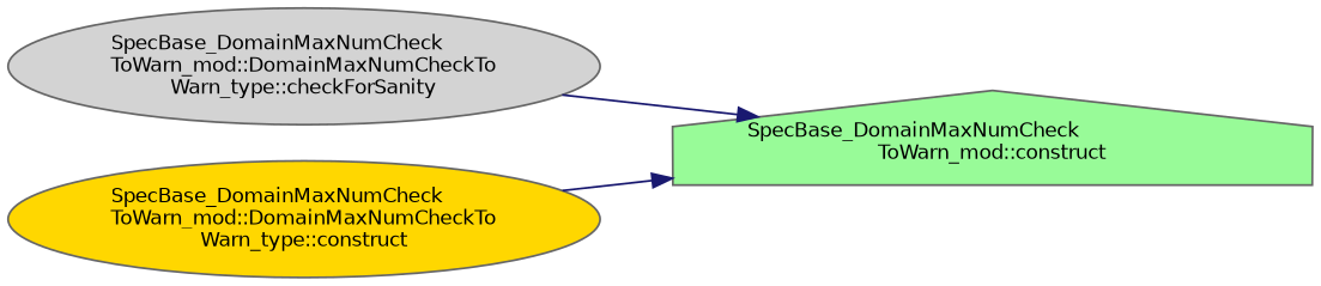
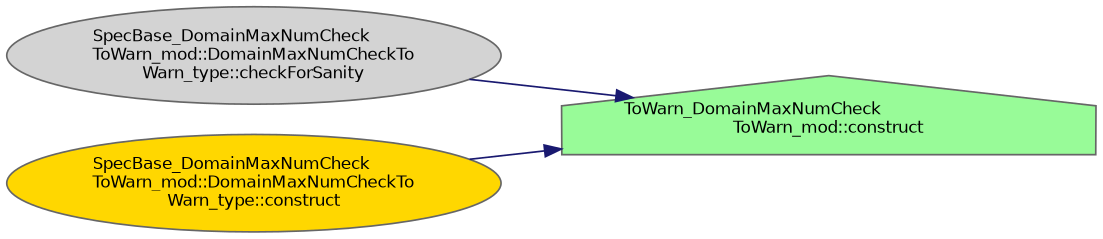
  digraph {
    rankdir=RL
    node [color=gray40 fontname=Helvetica fontsize=10 shape=ellipse style=filled]
    edge [color=midnightblue dir=back fontname=Helvetica fontsize=10 labelfontname=Helvetica labelfontsize=10 style=solid]
-   n1 [fillcolor=palegreen fontcolor=black height=0.2 label="SpecBase_DomainMaxNumCheck\lToWarn_mod::construct" shape=house width=0.4]
+   n1 [fillcolor=palegreen fontcolor=black height=0.2 label="ToWarn_DomainMaxNumCheck\lToWarn_mod::construct" shape=house width=0.4]
    n2 [fillcolor=lightgrey height=0.2 label="SpecBase_DomainMaxNumCheck\lToWarn_mod::DomainMaxNumCheckTo\lWarn_type::checkForSanity" width=0.4]
    n3 [fillcolor=gold height=0.2 label="SpecBase_DomainMaxNumCheck\lToWarn_mod::DomainMaxNumCheckTo\lWarn_type::construct" width=0.4]
    n1 -> n2
    n1 -> n3
  }
